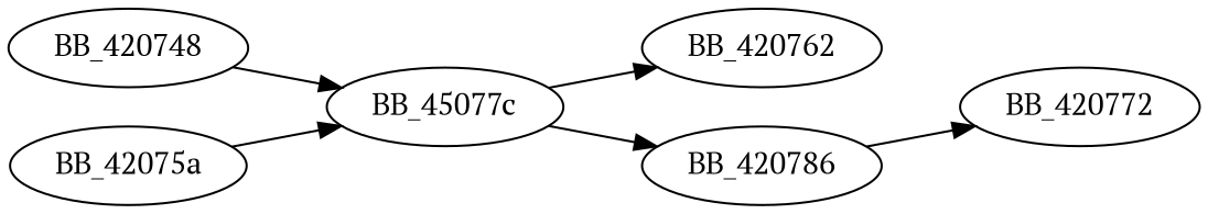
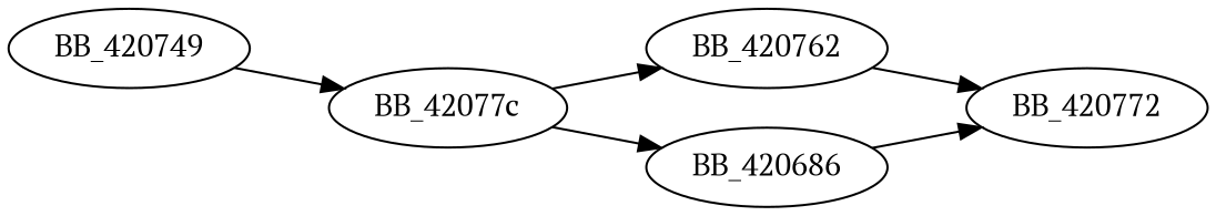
  digraph {
    fontname="PT Serif"
    rankdir=LR
    node [fontname="PT Serif"]
    edge [fontname="PT Serif"]
-   BB_420748
-   BB_42077c [label=BB_45077c]
-   BB_42075a
+   BB_420748 [label=BB_420749]
+   BB_42077c
    BB_420762
-   BB_420786
+   BB_420786 [label=BB_420686]
    BB_420772
    BB_420748 -> BB_42077c
    BB_42077c -> BB_420762
    BB_42077c -> BB_420786
-   BB_42075a -> BB_42077c
+   BB_420762 -> BB_420772
    BB_420786 -> BB_420772
  }
